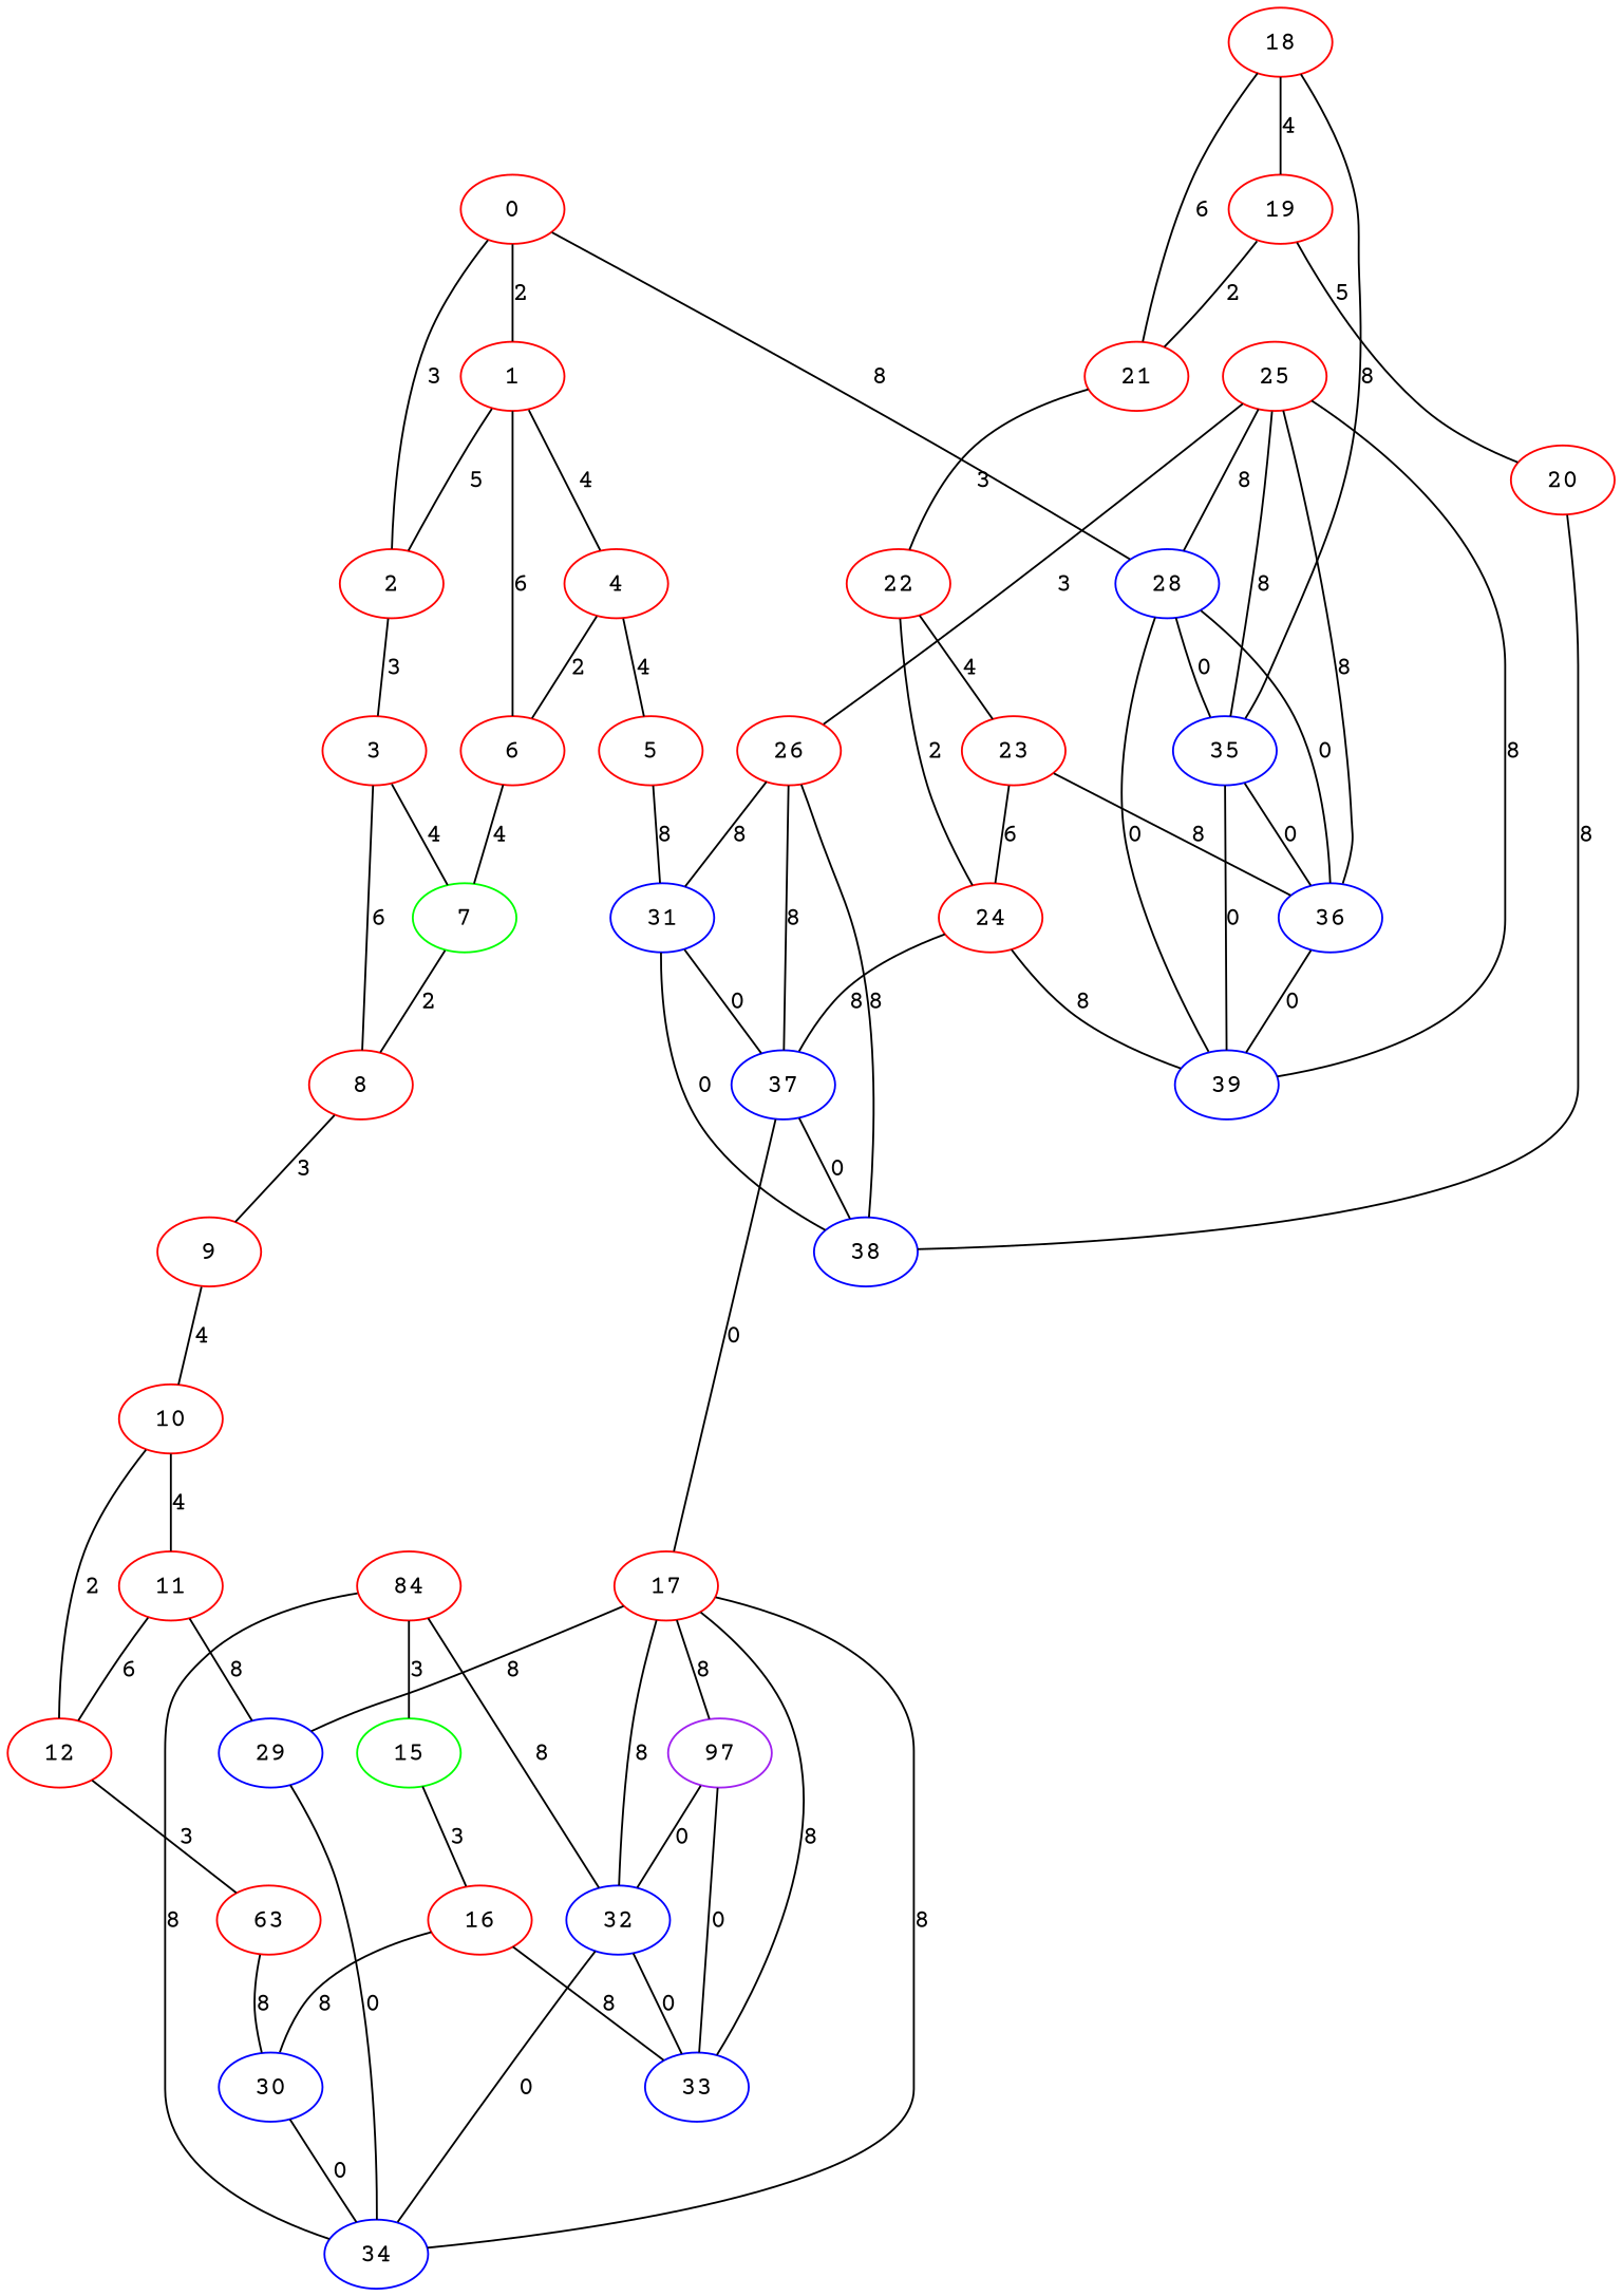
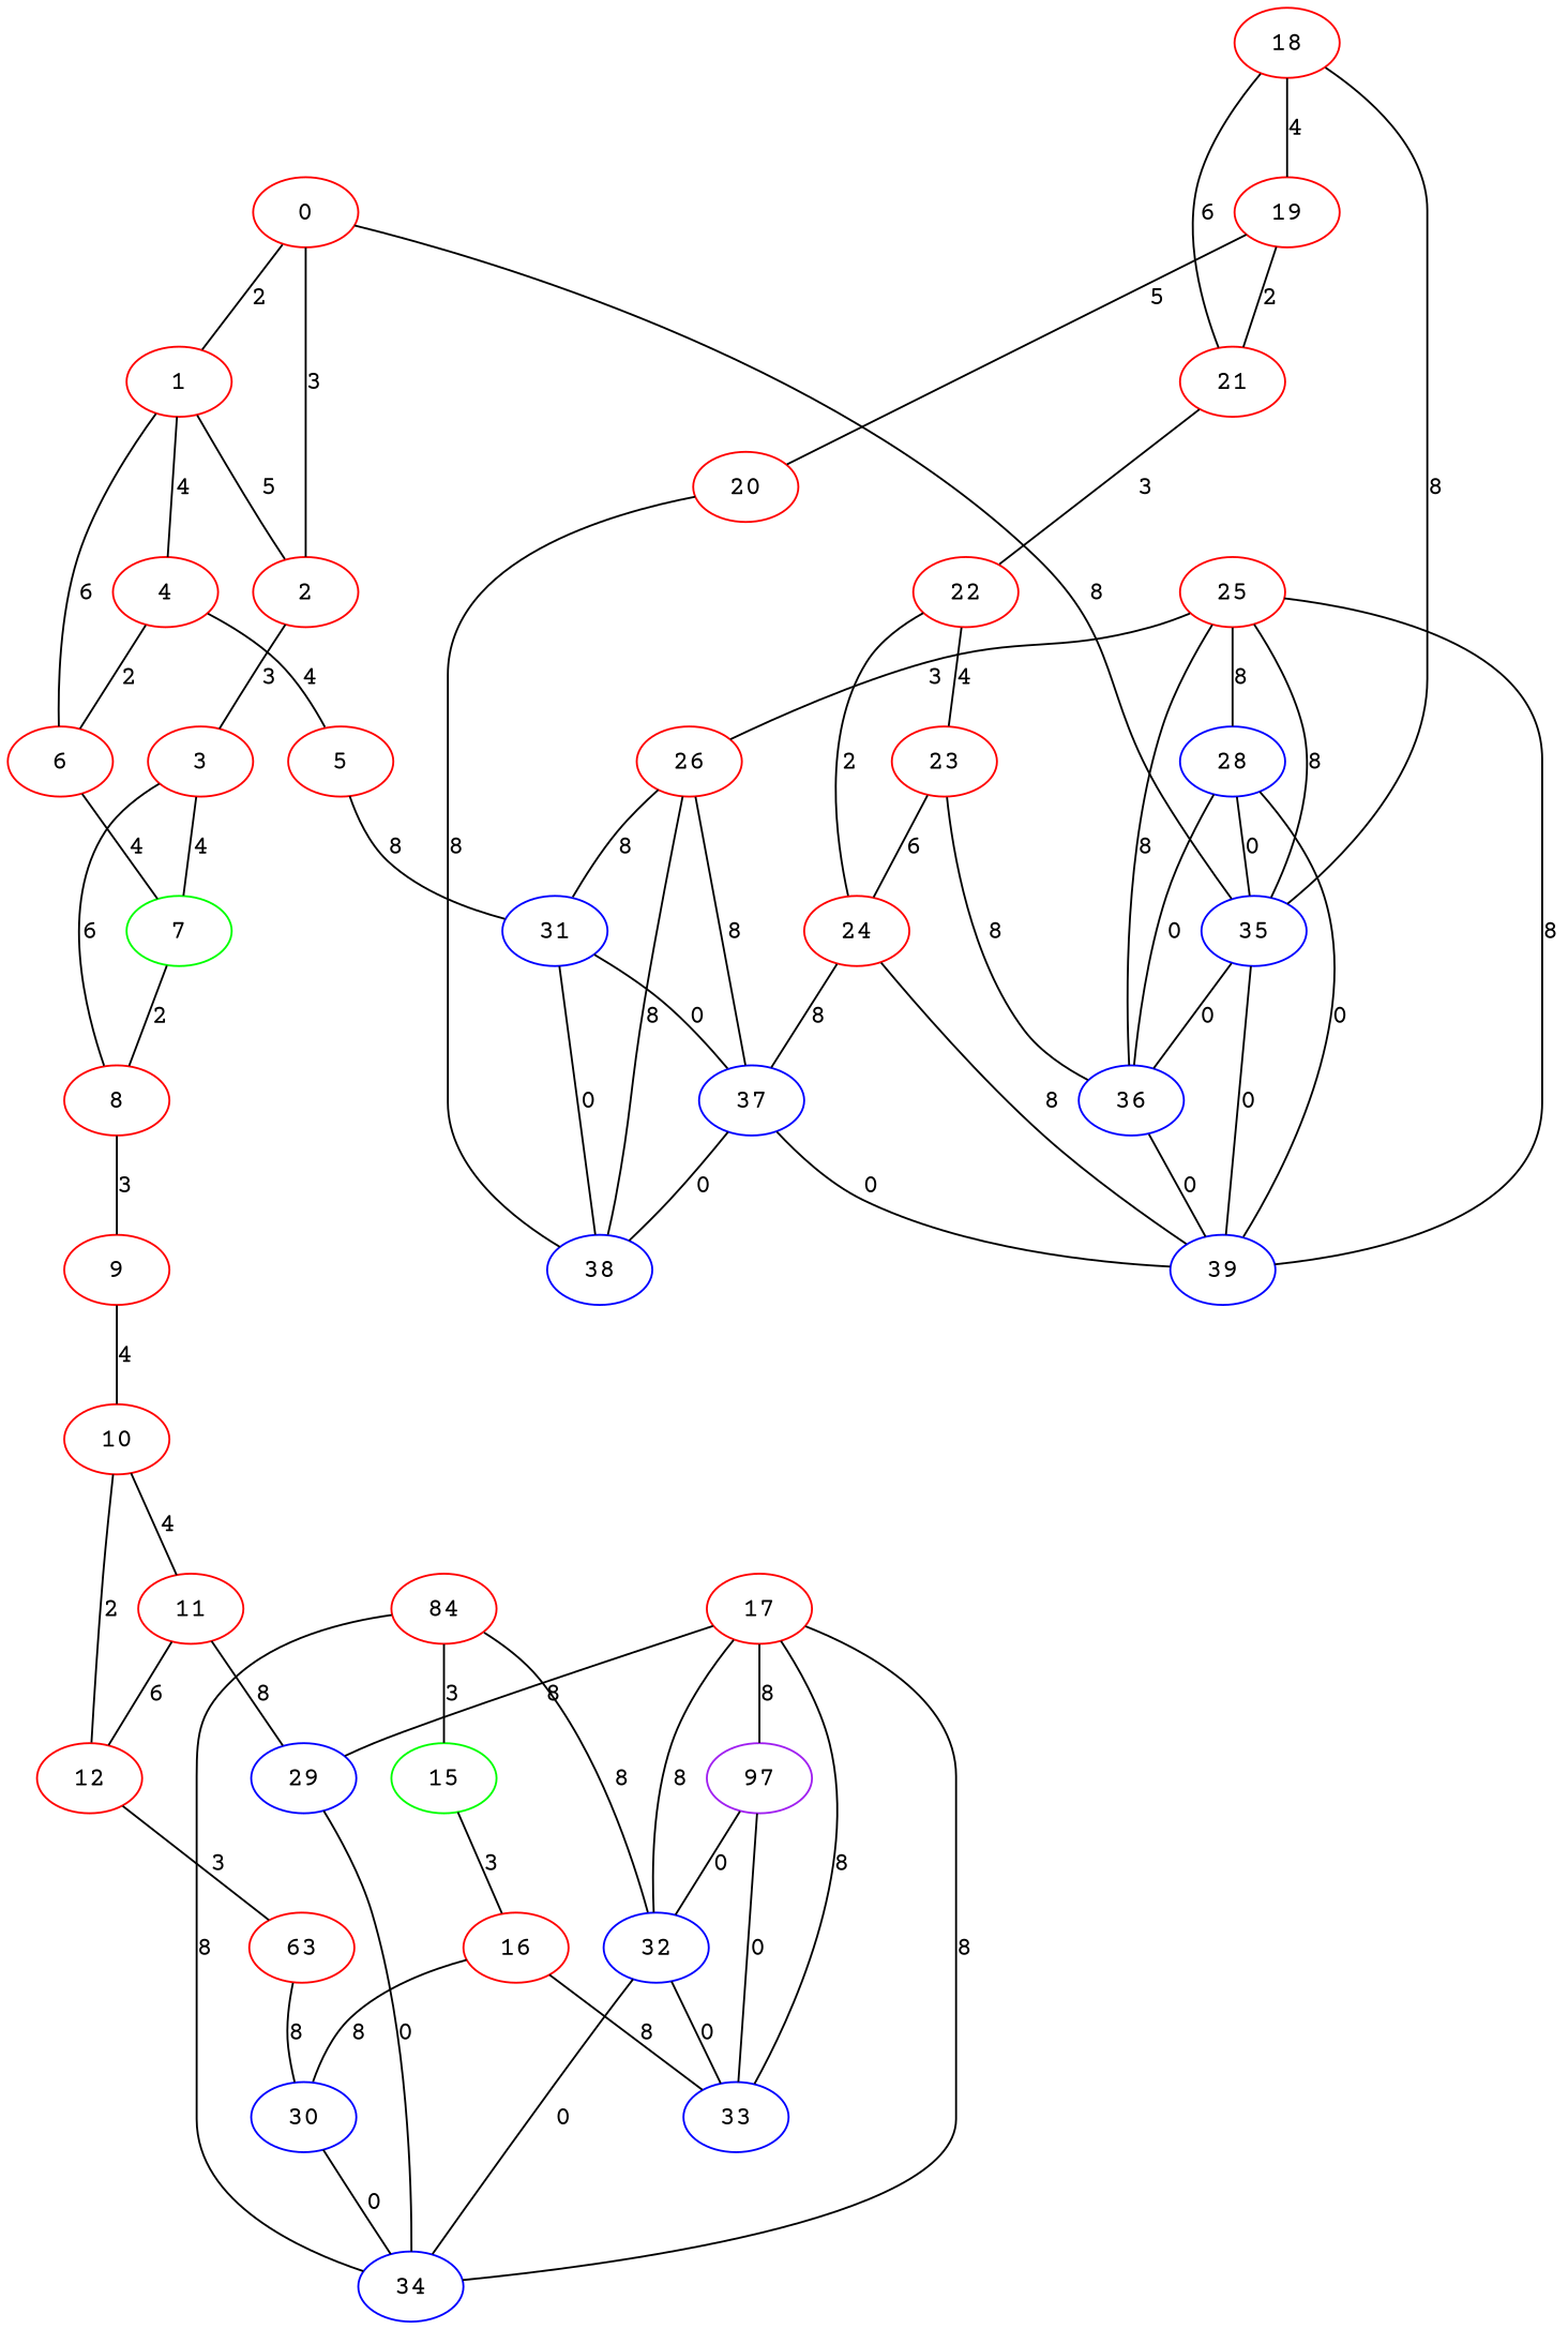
  graph {
    fontname="Courier Prime"
    node [color=red fontname="Courier Prime" weight=1]
    edge [fontname="Courier Prime"]
    0
    1
    2
    28 [color=blue weight=3]
    4
    6
    3
    35 [color=blue weight=3]
    36 [color=blue weight=3]
    39 [color=blue weight=3]
    5
    7 [color=green weight=2]
    8
    9
    31 [color=blue weight=3]
    38 [color=blue weight=3]
    37 [color=blue weight=3]
    10
    11
    12
    29 [color=blue weight=3]
    n22 [label=63]
    34 [color=blue weight=3]
    30 [color=blue weight=3]
    n25 [label=84]
    15 [color=green weight=2]
    32 [color=blue weight=3]
    16
    33 [color=blue weight=3]
    17
    n31 [color=purple label=97 weight=4]
    18
    19
    21
    20
    22
    23
    24
    25
    26
    0 -- 1 [label=2]
    0 -- 2 [label=3]
-   0 -- 28 [label=8]
+   0 -- 35 [label=8]
    1 -- 2 [label=5]
    1 -- 4 [label=4]
    1 -- 6 [label=6]
    2 -- 3 [label=3]
    28 -- 35 [label=0]
    28 -- 36 [label=0]
    28 -- 39 [label=0]
    4 -- 6 [label=2]
    4 -- 5 [label=4]
    6 -- 7 [label=4]
    3 -- 7 [label=4]
    3 -- 8 [label=6]
    35 -- 36 [label=0]
    35 -- 39 [label=0]
    36 -- 39 [label=0]
    5 -- 31 [label=8]
    7 -- 8 [label=2]
    8 -- 9 [label=3]
    9 -- 10 [label=4]
    31 -- 38 [label=0]
    31 -- 37 [label=0]
-   37 -- 17 [label=0]
+   37 -- 39 [label=0]
    37 -- 38 [label=0]
    10 -- 11 [label=4]
    10 -- 12 [label=2]
    11 -- 12 [label=6]
    11 -- 29 [label=8]
    12 -- n22 [label=3]
    29 -- 34 [label=0]
    n22 -- 30 [label=8]
    30 -- 34 [label=0]
    n25 -- 34 [label=8]
    n25 -- 15 [label=3]
    n25 -- 32 [label=8]
    15 -- 16 [label=3]
    32 -- 34 [label=0]
    32 -- 33 [label=0]
    16 -- 30 [label=8]
    16 -- 33 [label=8]
    17 -- 29 [label=8]
    17 -- 34 [label=8]
    17 -- 32 [label=8]
    17 -- 33 [label=8]
    17 -- n31 [label=8]
    n31 -- 32 [label=0]
    n31 -- 33 [label=0]
    18 -- 35 [label=8]
    18 -- 19 [label=4]
    18 -- 21 [label=6]
    19 -- 21 [label=2]
    19 -- 20 [label=5]
    21 -- 22 [label=3]
    20 -- 38 [label=8]
    22 -- 23 [label=4]
    22 -- 24 [label=2]
    23 -- 36 [label=8]
    23 -- 24 [label=6]
    24 -- 39 [label=8]
    24 -- 37 [label=8]
    25 -- 28 [label=8]
    25 -- 35 [label=8]
    25 -- 36 [label=8]
    25 -- 39 [label=8]
    25 -- 26 [label=3]
    26 -- 31 [label=8]
    26 -- 38 [label=8]
    26 -- 37 [label=8]
  }
